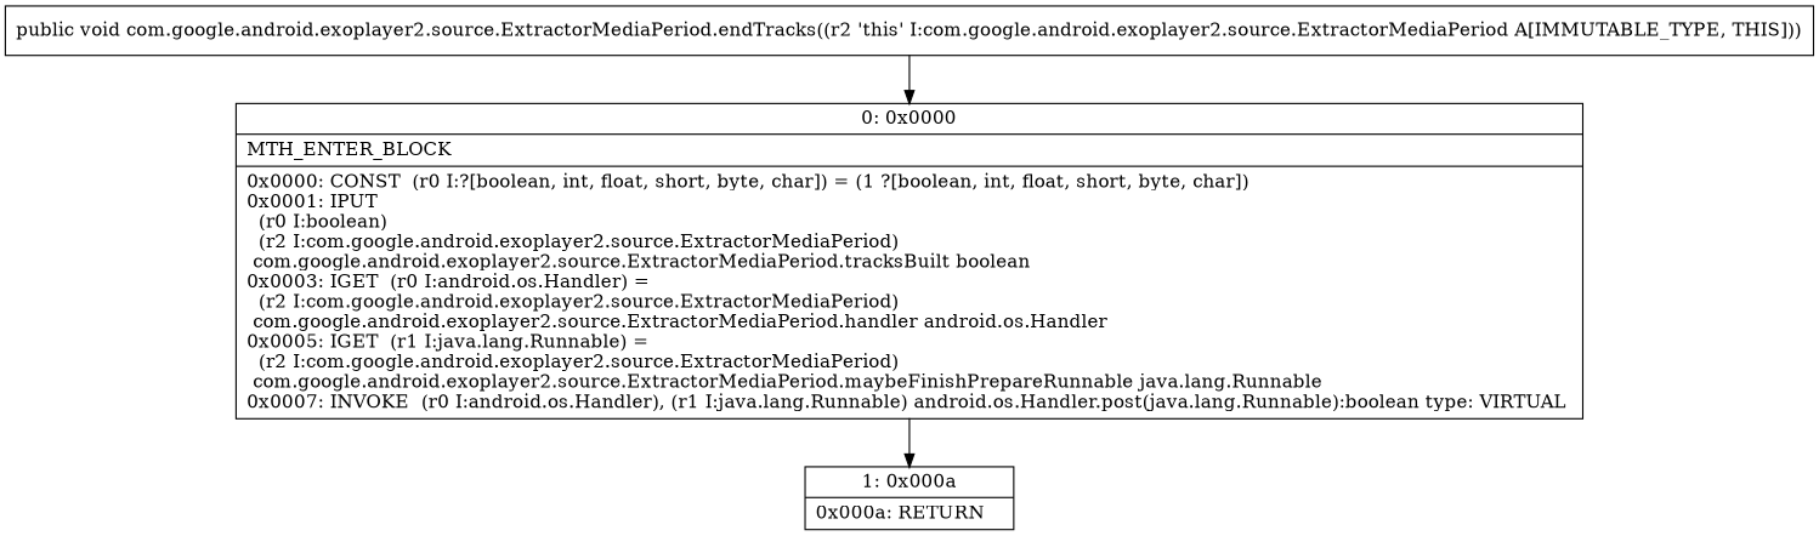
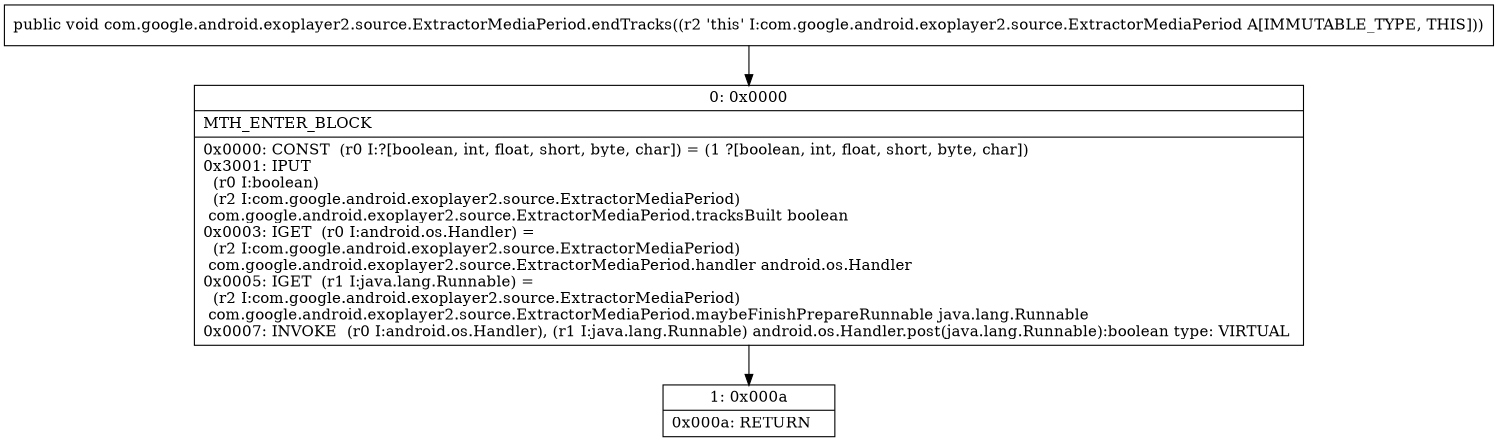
  digraph {
    node [shape=record]
-   n1 [label="{0\:\ 0x0000|MTH_ENTER_BLOCK\l|0x0000: CONST  (r0 I:?[boolean, int, float, short, byte, char]) = (1 ?[boolean, int, float, short, byte, char]) \l0x0001: IPUT  \l  (r0 I:boolean)\l  (r2 I:com.google.android.exoplayer2.source.ExtractorMediaPeriod)\l com.google.android.exoplayer2.source.ExtractorMediaPeriod.tracksBuilt boolean \l0x0003: IGET  (r0 I:android.os.Handler) = \l  (r2 I:com.google.android.exoplayer2.source.ExtractorMediaPeriod)\l com.google.android.exoplayer2.source.ExtractorMediaPeriod.handler android.os.Handler \l0x0005: IGET  (r1 I:java.lang.Runnable) = \l  (r2 I:com.google.android.exoplayer2.source.ExtractorMediaPeriod)\l com.google.android.exoplayer2.source.ExtractorMediaPeriod.maybeFinishPrepareRunnable java.lang.Runnable \l0x0007: INVOKE  (r0 I:android.os.Handler), (r1 I:java.lang.Runnable) android.os.Handler.post(java.lang.Runnable):boolean type: VIRTUAL \l}"]
+   n1 [label="{0\:\ 0x0000|MTH_ENTER_BLOCK\l|0x0000: CONST  (r0 I:?[boolean, int, float, short, byte, char]) = (1 ?[boolean, int, float, short, byte, char]) \l0x3001: IPUT  \l  (r0 I:boolean)\l  (r2 I:com.google.android.exoplayer2.source.ExtractorMediaPeriod)\l com.google.android.exoplayer2.source.ExtractorMediaPeriod.tracksBuilt boolean \l0x0003: IGET  (r0 I:android.os.Handler) = \l  (r2 I:com.google.android.exoplayer2.source.ExtractorMediaPeriod)\l com.google.android.exoplayer2.source.ExtractorMediaPeriod.handler android.os.Handler \l0x0005: IGET  (r1 I:java.lang.Runnable) = \l  (r2 I:com.google.android.exoplayer2.source.ExtractorMediaPeriod)\l com.google.android.exoplayer2.source.ExtractorMediaPeriod.maybeFinishPrepareRunnable java.lang.Runnable \l0x0007: INVOKE  (r0 I:android.os.Handler), (r1 I:java.lang.Runnable) android.os.Handler.post(java.lang.Runnable):boolean type: VIRTUAL \l}"]
    n2 [label="{1\:\ 0x000a|0x000a: RETURN   \l}"]
    n3 [label="{public void com.google.android.exoplayer2.source.ExtractorMediaPeriod.endTracks((r2 'this' I:com.google.android.exoplayer2.source.ExtractorMediaPeriod A[IMMUTABLE_TYPE, THIS])) }"]
    n1 -> n2
    n3 -> n1
  }
